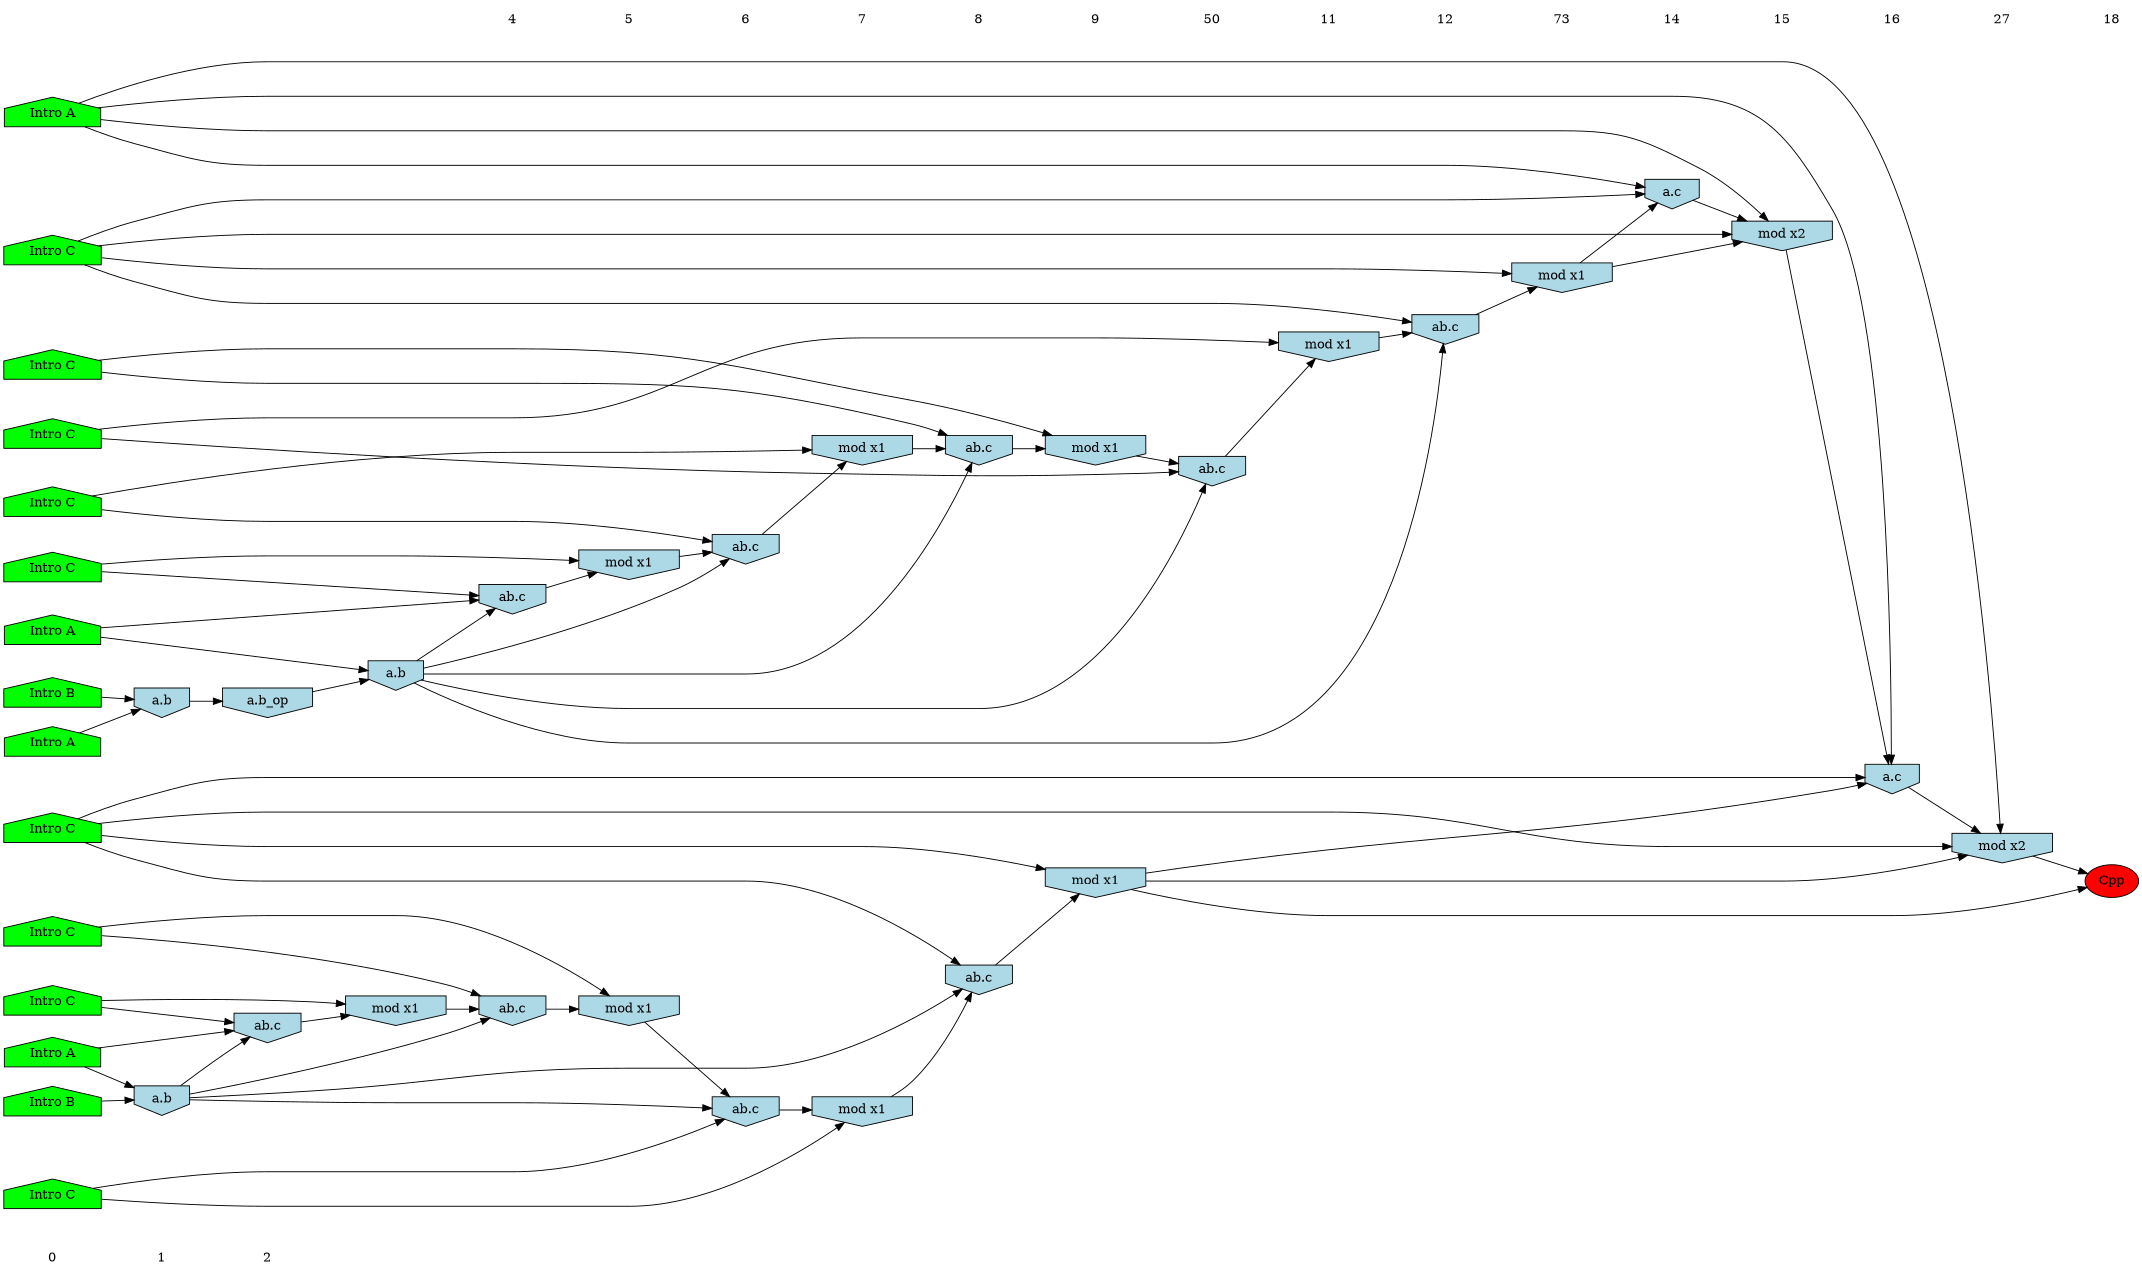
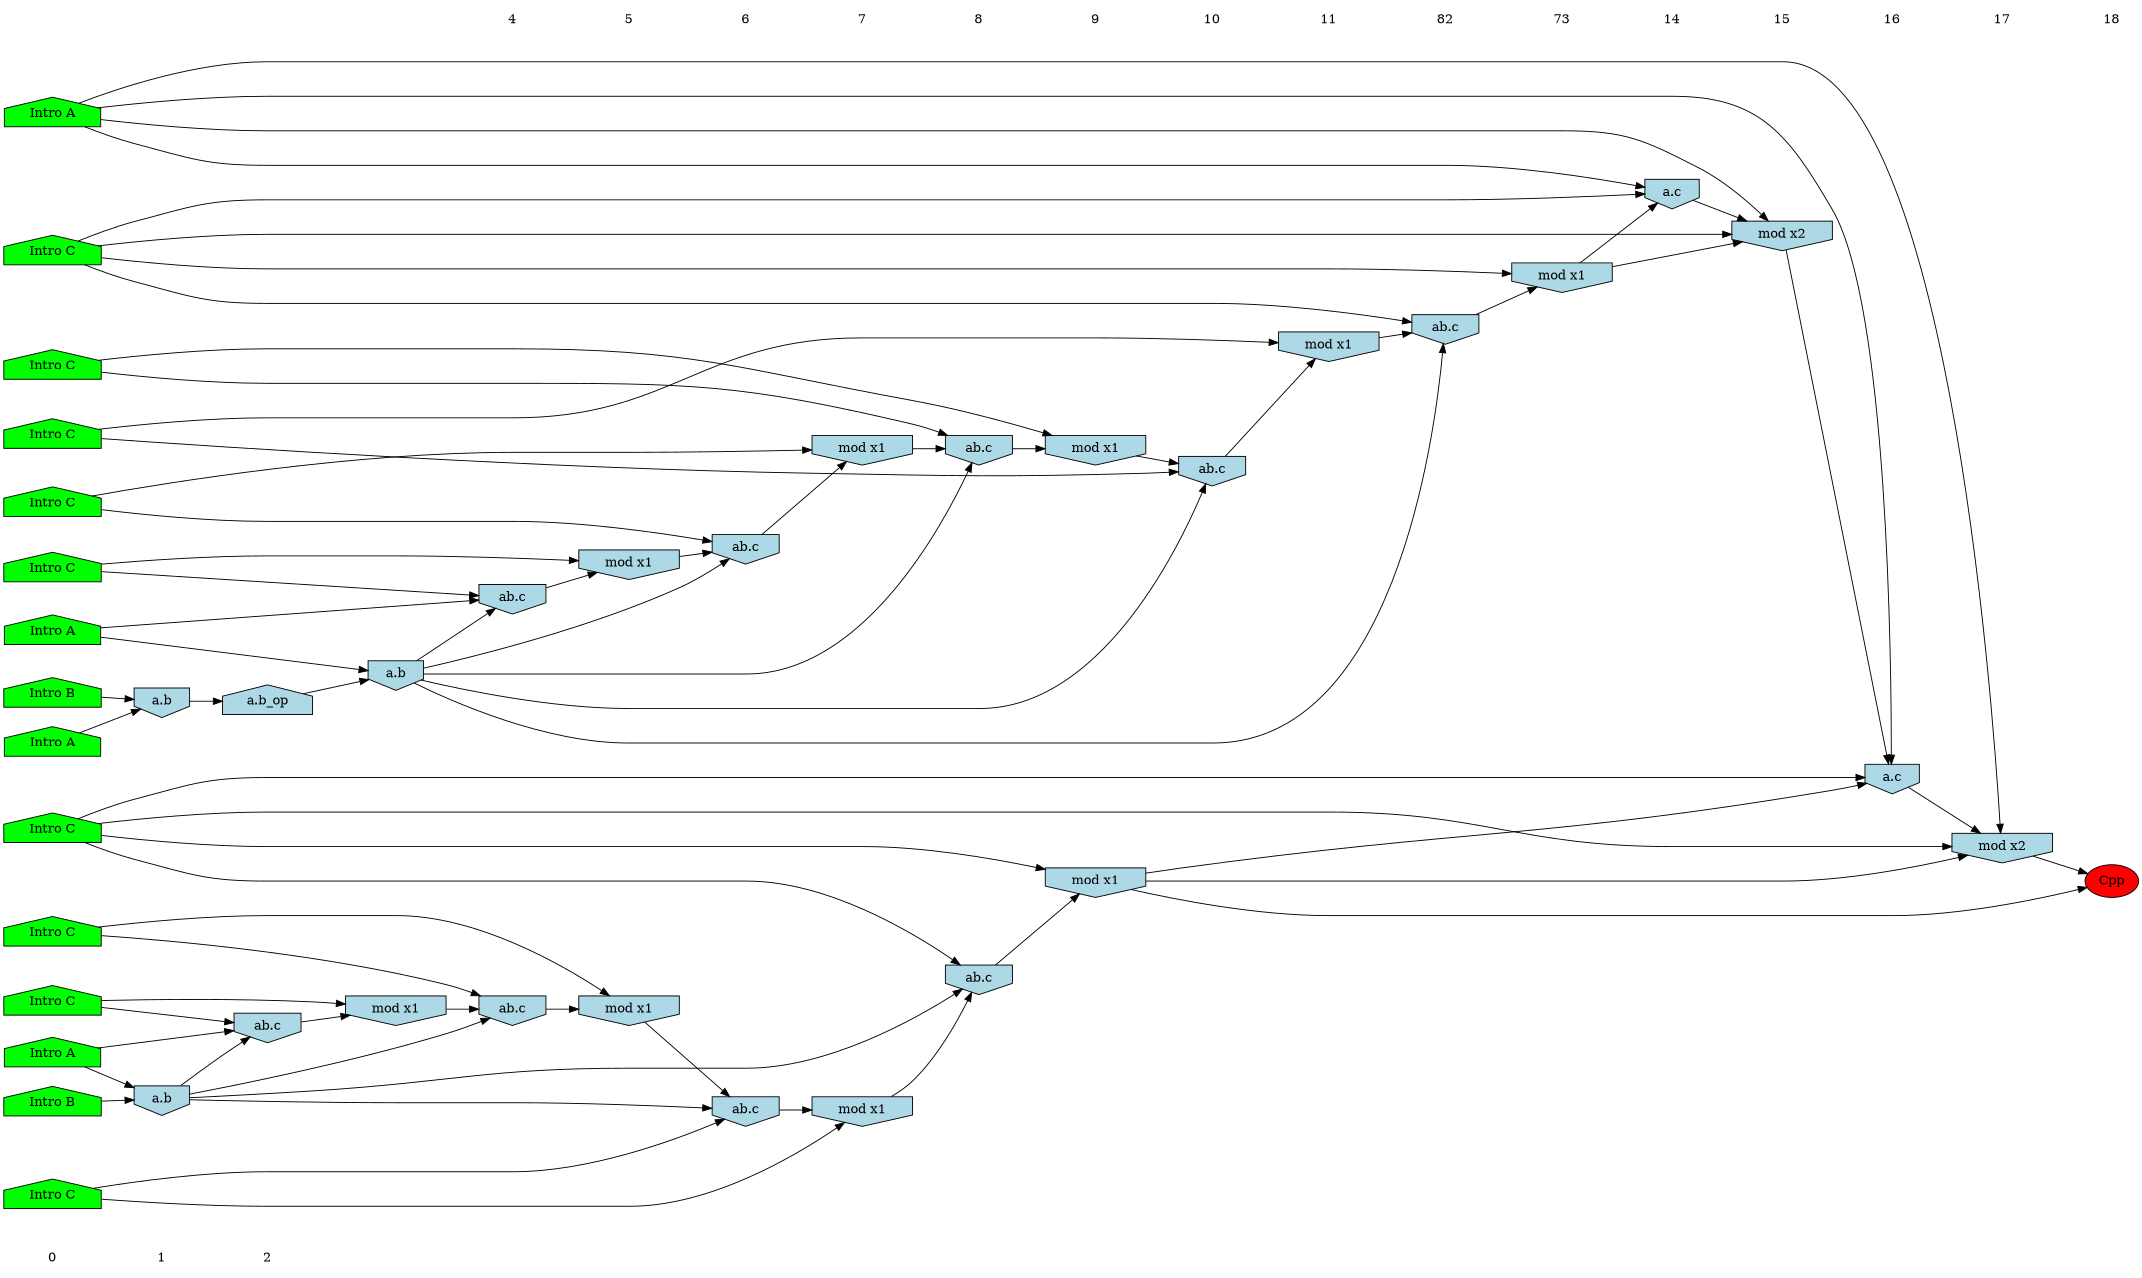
  digraph {
    rankdir=LR
    ranksep=.5
    node [shape=invhouse fillcolor=lightblue style=filled]
    0 [shape=plaintext fillcolor="" style=""]
    n2 [fillcolor=green label="Intro A" shape=house]
    n3 [fillcolor=green label="Intro B" shape=house]
    n4 [fillcolor=green label="Intro A" shape=house]
    n5 [fillcolor=green label="Intro B" shape=house]
    n6 [fillcolor=green label="Intro A" shape=house]
    n7 [fillcolor=green label="Intro A" shape=house]
    n8 [fillcolor=green label="Intro C" shape=house]
    n9 [fillcolor=green label="Intro C" shape=house]
    n10 [fillcolor=green label="Intro C" shape=house]
    n11 [fillcolor=green label="Intro C" shape=house]
    n12 [fillcolor=green label="Intro C" shape=house]
    n13 [fillcolor=green label="Intro C" shape=house]
    n14 [fillcolor=green label="Intro C" shape=house]
    n15 [fillcolor=green label="Intro C" shape=house]
    n16 [fillcolor=green label="Intro C" shape=house]
    1 [shape=plaintext fillcolor="" style=""]
    n18 [label="a.b"]
    n19 [label="a.b"]
    2 [shape=plaintext fillcolor="" style=""]
    n21 [label="ab.c"]
-   n22 [label="a.b_op"]
+   n22 [label="a.b_op" shape=house]
    n23 [label="mod x1"]
    n24 [label="a.b"]
    4 [shape=plaintext fillcolor="" style=""]
    n26 [label="ab.c"]
    n27 [label="ab.c"]
    5 [shape=plaintext fillcolor="" style=""]
    n29 [label="mod x1"]
    n30 [label="mod x1"]
    6 [shape=plaintext fillcolor="" style=""]
    n32 [label="ab.c"]
    n33 [label="ab.c"]
    7 [shape=plaintext fillcolor="" style=""]
    n35 [label="mod x1"]
    n36 [label="mod x1"]
    8 [shape=plaintext fillcolor="" style=""]
    n38 [label="ab.c"]
    n39 [label="ab.c"]
    9 [shape=plaintext fillcolor="" style=""]
    n41 [label="mod x1"]
    n42 [label="mod x1"]
-   10 [shape=plaintext label=50 fillcolor="" style=""]
+   10 [shape=plaintext fillcolor="" style=""]
    n44 [label="ab.c"]
    11 [shape=plaintext fillcolor="" style=""]
    n46 [label="mod x1"]
-   12 [shape=plaintext fillcolor="" style=""]
+   12 [shape=plaintext label=82 fillcolor="" style=""]
    n48 [label="ab.c"]
    n49 [label=73 shape=plaintext fillcolor="" style=""]
    n50 [label="mod x1"]
    14 [shape=plaintext fillcolor="" style=""]
    n52 [label="a.c"]
    15 [shape=plaintext fillcolor="" style=""]
    n54 [label="mod x2"]
    16 [shape=plaintext fillcolor="" style=""]
    n56 [label="a.c"]
-   17 [shape=plaintext label=27 fillcolor="" style=""]
+   17 [shape=plaintext fillcolor="" style=""]
    n58 [label="mod x2"]
    18 [shape=plaintext fillcolor="" style=""]
    n60 [fillcolor=red label=Cpp shape=""]
    subgraph sub_1 {
      rank=same
      0
      n2
      n3
      n4
      n5
      n6
      n7
      n8
      n9
      n10
      n11
      n12
      n13
      n14
      n15
      n16
    }
    subgraph sub_2 {
      rank=same
      1
      n18
      n19
    }
    subgraph sub_3 {
      rank=same
      2
      n21
      n22
    }
    subgraph sub_4 {
      rank=same
      n23
      n24
    }
    subgraph sub_5 {
      rank=same
      4
      n26
      n27
    }
    subgraph sub_6 {
      rank=same
      5
      n29
      n30
    }
    subgraph sub_7 {
      rank=same
      6
      n32
      n33
    }
    subgraph sub_8 {
      rank=same
      7
      n35
      n36
    }
    subgraph sub_9 {
      rank=same
      8
      n38
      n39
    }
    subgraph sub_10 {
      rank=same
      9
      n41
      n42
    }
    subgraph sub_11 {
      rank=same
      10
      n44
    }
    subgraph sub_12 {
      rank=same
      11
      n46
    }
    subgraph sub_13 {
      rank=same
      12
      n48
    }
    subgraph sub_14 {
      rank=same
      n49
      n50
    }
    subgraph sub_15 {
      rank=same
      14
      n52
    }
    subgraph sub_16 {
      rank=same
      15
      n54
    }
    subgraph sub_17 {
      rank=same
      16
      n56
    }
    subgraph sub_18 {
      rank=same
      17
      n58
    }
    subgraph sub_19 {
      rank=same
      18
      n60
    }
    0 -> 1 [style=invis]
    n2 -> n19
    n3 -> n19
    n4 -> n24
    n4 -> n26
    n5 -> n18
    n6 -> n18
    n6 -> n21
    n7 -> n52
    n7 -> n54
    n7 -> n56
    n7 -> n58
    n8 -> n44
    n8 -> n46
    n9 -> n38
    n9 -> n41
    n10 -> n27
    n10 -> n30
    n11 -> n33
    n11 -> n36
    n12 -> n26
    n12 -> n29
    n13 -> n32
    n13 -> n35
    n14 -> n21
    n14 -> n23
    n15 -> n48
    n15 -> n50
    n15 -> n52
    n15 -> n54
    n16 -> n39
    n16 -> n42
    n16 -> n56
    n16 -> n58
    1 -> 2 [style=invis]
    n18 -> n21
    n18 -> n27
    n18 -> n33
    n18 -> n39
    n19 -> n22
    n21 -> n23
    n22 -> n24
    n23 -> n27
    n24 -> n26
    n24 -> n32
    n24 -> n38
    n24 -> n44
    n24 -> n48
    4 -> 5 [style=invis]
    n26 -> n29
    n27 -> n30
    5 -> 6 [style=invis]
    n29 -> n32
    n30 -> n33
    6 -> 7 [style=invis]
    n32 -> n35
    n33 -> n36
    7 -> 8 [style=invis]
    n35 -> n38
    n36 -> n39
    8 -> 9 [style=invis]
    n38 -> n41
    n39 -> n42
    9 -> 10 [style=invis]
    n41 -> n44
    n42 -> n56
    n42 -> n58
    n42 -> n60
    10 -> 11 [style=invis]
    n44 -> n46
    11 -> 12 [style=invis]
    n46 -> n48
    12 -> n49 [style=invis]
    n48 -> n50
    n49 -> 14 [style=invis]
    n50 -> n52
    n50 -> n54
    14 -> 15 [style=invis]
    n52 -> n54
    15 -> 16 [style=invis]
    n54 -> n56
    16 -> 17 [style=invis]
    n56 -> n58
    17 -> 18 [style=invis]
    n58 -> n60
  }
